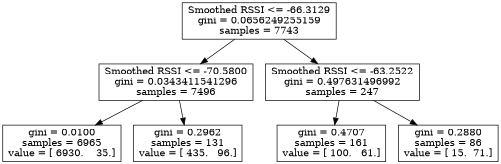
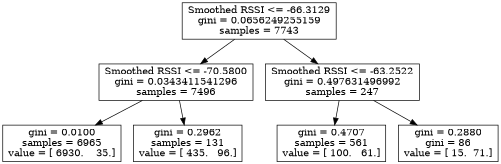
  digraph {
    node [shape=box]
    n1 [label="Smoothed RSSI <= -66.3129\ngini = 0.0656249255159\nsamples = 7743"]
    n2 [label="Smoothed RSSI <= -70.5800\ngini = 0.0343411541296\nsamples = 7496"]
    n3 [label="Smoothed RSSI <= -63.2522\ngini = 0.497631496992\nsamples = 247"]
    n4 [label="gini = 0.0100\nsamples = 6965\nvalue = [ 6930.    35.]"]
    n5 [label="gini = 0.2962\nsamples = 131\nvalue = [ 435.   96.]"]
-   n6 [label="gini = 0.4707\nsamples = 161\nvalue = [ 100.   61.]"]
-   n7 [label="gini = 0.2880\nsamples = 86\nvalue = [ 15.  71.]"]
+   n6 [label="gini = 0.4707\nsamples = 561\nvalue = [ 100.   61.]"]
+   n7 [label="gini = 0.2880\ngini = 86\nvalue = [ 15.  71.]"]
    n1 -> n2
    n1 -> n3
    n2 -> n4
    n2 -> n5
    n3 -> n6
    n3 -> n7
  }
